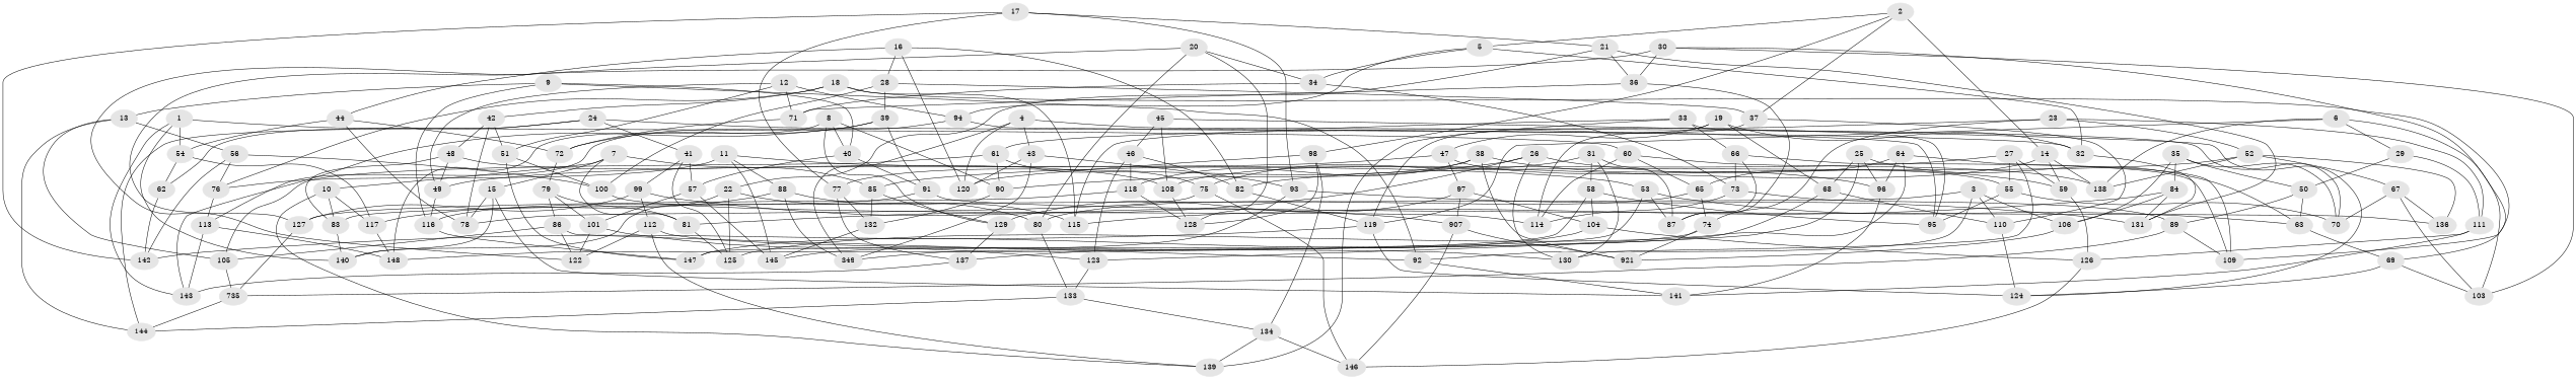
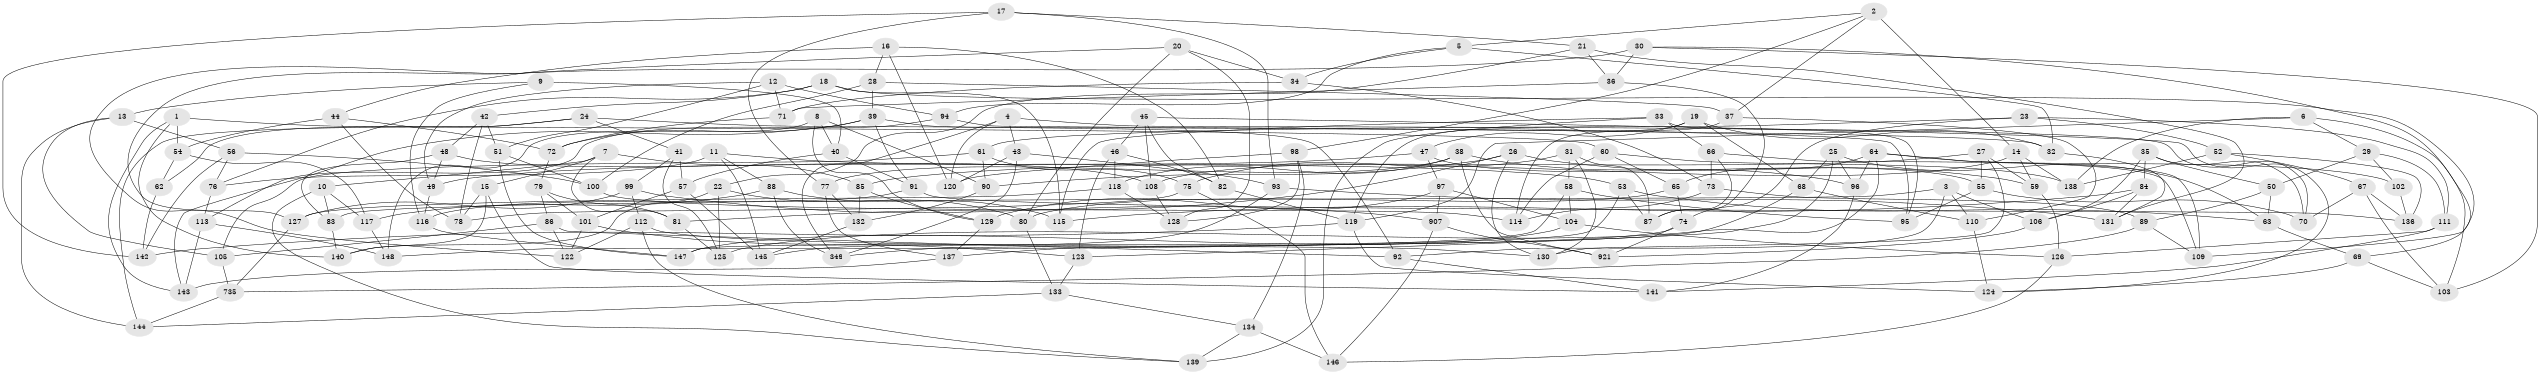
  graph {
    node [color=gray90 style=filled]
    1
    54
    60
    140
    143
    117
    62
    138
    114
    65
    2
    5
    14
    37
    98
    32
    34
    94
    59
    108
    110
    120
    128
    134
    3
    83
    92
    106
    141
    n30 [label=921]
    124
    4
    43
    70
    n35 [label=349]
    93
    131
    71
    73
    95
    113
    6
    29
    103
    119
    111
    50
+   102
    142
    7
    10
    15
    81
    85
    139
    78
    125
    129
    132
    8
    40
    90
    148
    91
    57
    137
    9
    13
    116
    56
    105
    144
    147
    11
    53
    76
    88
    145
    63
    87
    115
    12
    49
    51
    100
    72
    n87 [label=735]
    126
    16
    28
    44
    82
    39
    17
    21
    77
    22
    36
    18
    42
    69
    48
    19
    47
    68
    55
    97
    20
    80
    127
    133
    23
    52
    61
    74
    67
    136
    75
    24
    41
    99
    25
    96
    123
    26
    130
    27
    89
    30
    109
    122
    31
    58
    104
    146
    33
    66
    35
    84
    38
    118
    79
    101
    n144 [label=907]
    112
    45
    46
    64
    86
    1 -- 54
    1 -- 60
    1 -- 140
    1 -- 143
    54 -- 117
    54 -- 62
    60 -- 138
    60 -- 114
    60 -- 65
    117 -- 148
    62 -- 142
    65 -- 80
    65 -- 74
    2 -- 5
    2 -- 14
    2 -- 37
    2 -- 98
    5 -- 32
    5 -- 34
    5 -- 94
    14 -- 138
    14 -- 59
    14 -- 108
    37 -- 114
    37 -- 110
    98 -- 120
    98 -- 128
    98 -- 134
    32 -- 131
    34 -- 71
    34 -- 73
    94 -- 95
    94 -- 113
    59 -- 126
    108 -- 128
    110 -- 124
    134 -- 139
    134 -- 146
    3 -- 110
    3 -- 83
    3 -- 92
    3 -- 106
    83 -- 140
    92 -- 141
    106 -- n30
    4 -- 120
    4 -- 43
    4 -- 70
    4 -- n35
    43 -- 120
    43 -- n35
    43 -- 93
    93 -- 131
    93 -- 145
    71 -- 72
    73 -- 114
    73 -- 89
    113 -- 143
    113 -- 148
    6 -- 138
    6 -- 29
    6 -- 103
    6 -- 119
    29 -- 111
    29 -- 50
+   29 -- 102
    119 -- 124
    119 -- 142
    111 -- 141
    111 -- 126
    50 -- 63
    50 -- 89
+   102 -- 136
    7 -- 10
    7 -- 15
    7 -- 81
    7 -- 85
    10 -- 117
    10 -- 83
    10 -- 139
    15 -- 140
    15 -- 141
    15 -- 78
    81 -- 125
    85 -- 129
    85 -- 132
    129 -- 137
    132 -- 145
    8 -- 129
    8 -- 40
    8 -- 90
    8 -- 148
    40 -- 91
    40 -- 57
    90 -- 132
    91 -- 116
    91 -- 136
    57 -- 145
    57 -- 101
    137 -- 143
-   9 -- 92
+   39 -- 92
    9 -- 40
    9 -- 13
    9 -- 116
    13 -- 56
    13 -- 105
    13 -- 144
    116 -- 147
    56 -- 142
    56 -- 76
    56 -- 100
    105 -- n87
    11 -- 53
    11 -- 76
    11 -- 88
    11 -- 145
    53 -- 147
    53 -- 63
    53 -- 87
    76 -- 113
    88 -- 117
    88 -- n35
    88 -- 115
    63 -- 69
    12 -- 94
    12 -- 71
    12 -- 49
    12 -- 51
    49 -- 116
    51 -- 147
    51 -- 100
    100 -- 114
    72 -- 79
    n87 -- 144
    126 -- 146
    16 -- 120
    16 -- 28
    16 -- 44
    16 -- 82
    28 -- 37
    28 -- 100
    28 -- 39
    44 -- 54
    44 -- 78
    44 -- 72
    82 -- 119
    39 -- 143
    39 -- 91
    39 -- 72
    17 -- 93
    17 -- 142
    17 -- 21
    17 -- 77
    21 -- 131
    21 -- 22
    21 -- 36
    77 -- 132
    77 -- 137
    22 -- 140
    22 -- 125
    22 -- 80
    36 -- 71
    36 -- 87
    18 -- 76
    18 -- 115
    18 -- 42
    18 -- 69
    42 -- 78
    42 -- 51
    42 -- 48
    69 -- 124
    69 -- 103
    48 -- 108
    48 -- 83
    48 -- 49
    19 -- 32
    19 -- 119
    19 -- 47
    19 -- 68
    47 -- 49
    47 -- 55
    47 -- 97
    68 -- 110
    68 -- 137
    55 -- 70
    55 -- 95
    97 -- 129
    97 -- 104
    97 -- n144
    20 -- 34
    20 -- 128
    20 -- 80
    20 -- 127
    80 -- 133
    127 -- n87
    133 -- 134
    133 -- 144
    23 -- 111
    23 -- 52
    23 -- 61
    23 -- 74
    52 -- 138
    52 -- 67
    52 -- 136
    61 -- 90
    61 -- 105
    61 -- 75
    74 -- n30
    74 -- n35
    67 -- 70
    67 -- 103
    67 -- 136
    75 -- 78
    75 -- 146
    24 -- 62
    24 -- 32
    24 -- 144
    24 -- 41
    41 -- 125
    41 -- 57
    41 -- 99
    99 -- 127
    99 -- n144
    99 -- 112
    25 -- 63
    25 -- 68
    25 -- 96
    25 -- 123
    96 -- 141
    123 -- 133
    26 -- 59
    26 -- 81
    26 -- 90
    26 -- 130
    27 -- 59
    27 -- 85
    27 -- 55
    27 -- 130
    89 -- n87
    89 -- 109
    30 -- 103
    30 -- 36
    30 -- 109
    30 -- 122
    31 -- 87
    31 -- 75
    31 -- 130
    31 -- 58
    58 -- 95
    58 -- 148
    58 -- 104
    104 -- 147
    104 -- 126
    33 -- 95
    33 -- 139
    33 -- 115
    33 -- 66
    66 -- 73
    66 -- 87
    66 -- 109
    35 -- 106
    35 -- 70
    35 -- 50
    35 -- 84
    84 -- 106
    84 -- 131
    84 -- 115
    38 -- n30
    38 -- 77
    38 -- 96
    38 -- 118
    118 -- 128
    118 -- 127
    79 -- 81
    79 -- 101
    79 -- 86
    101 -- 123
    101 -- 122
    n144 -- n30
    n144 -- 146
    112 -- 139
    112 -- 130
    112 -- 122
    45 -- 108
    45 -- 124
-   52 -- 82
+   45 -- 82
    45 -- 46
    46 -- 82
    46 -- 123
    46 -- 118
    64 -- 65
+   64 -- 102
    64 -- 125
    64 -- 96
    64 -- 109
    86 -- 92
    86 -- 105
    86 -- 122
  }
